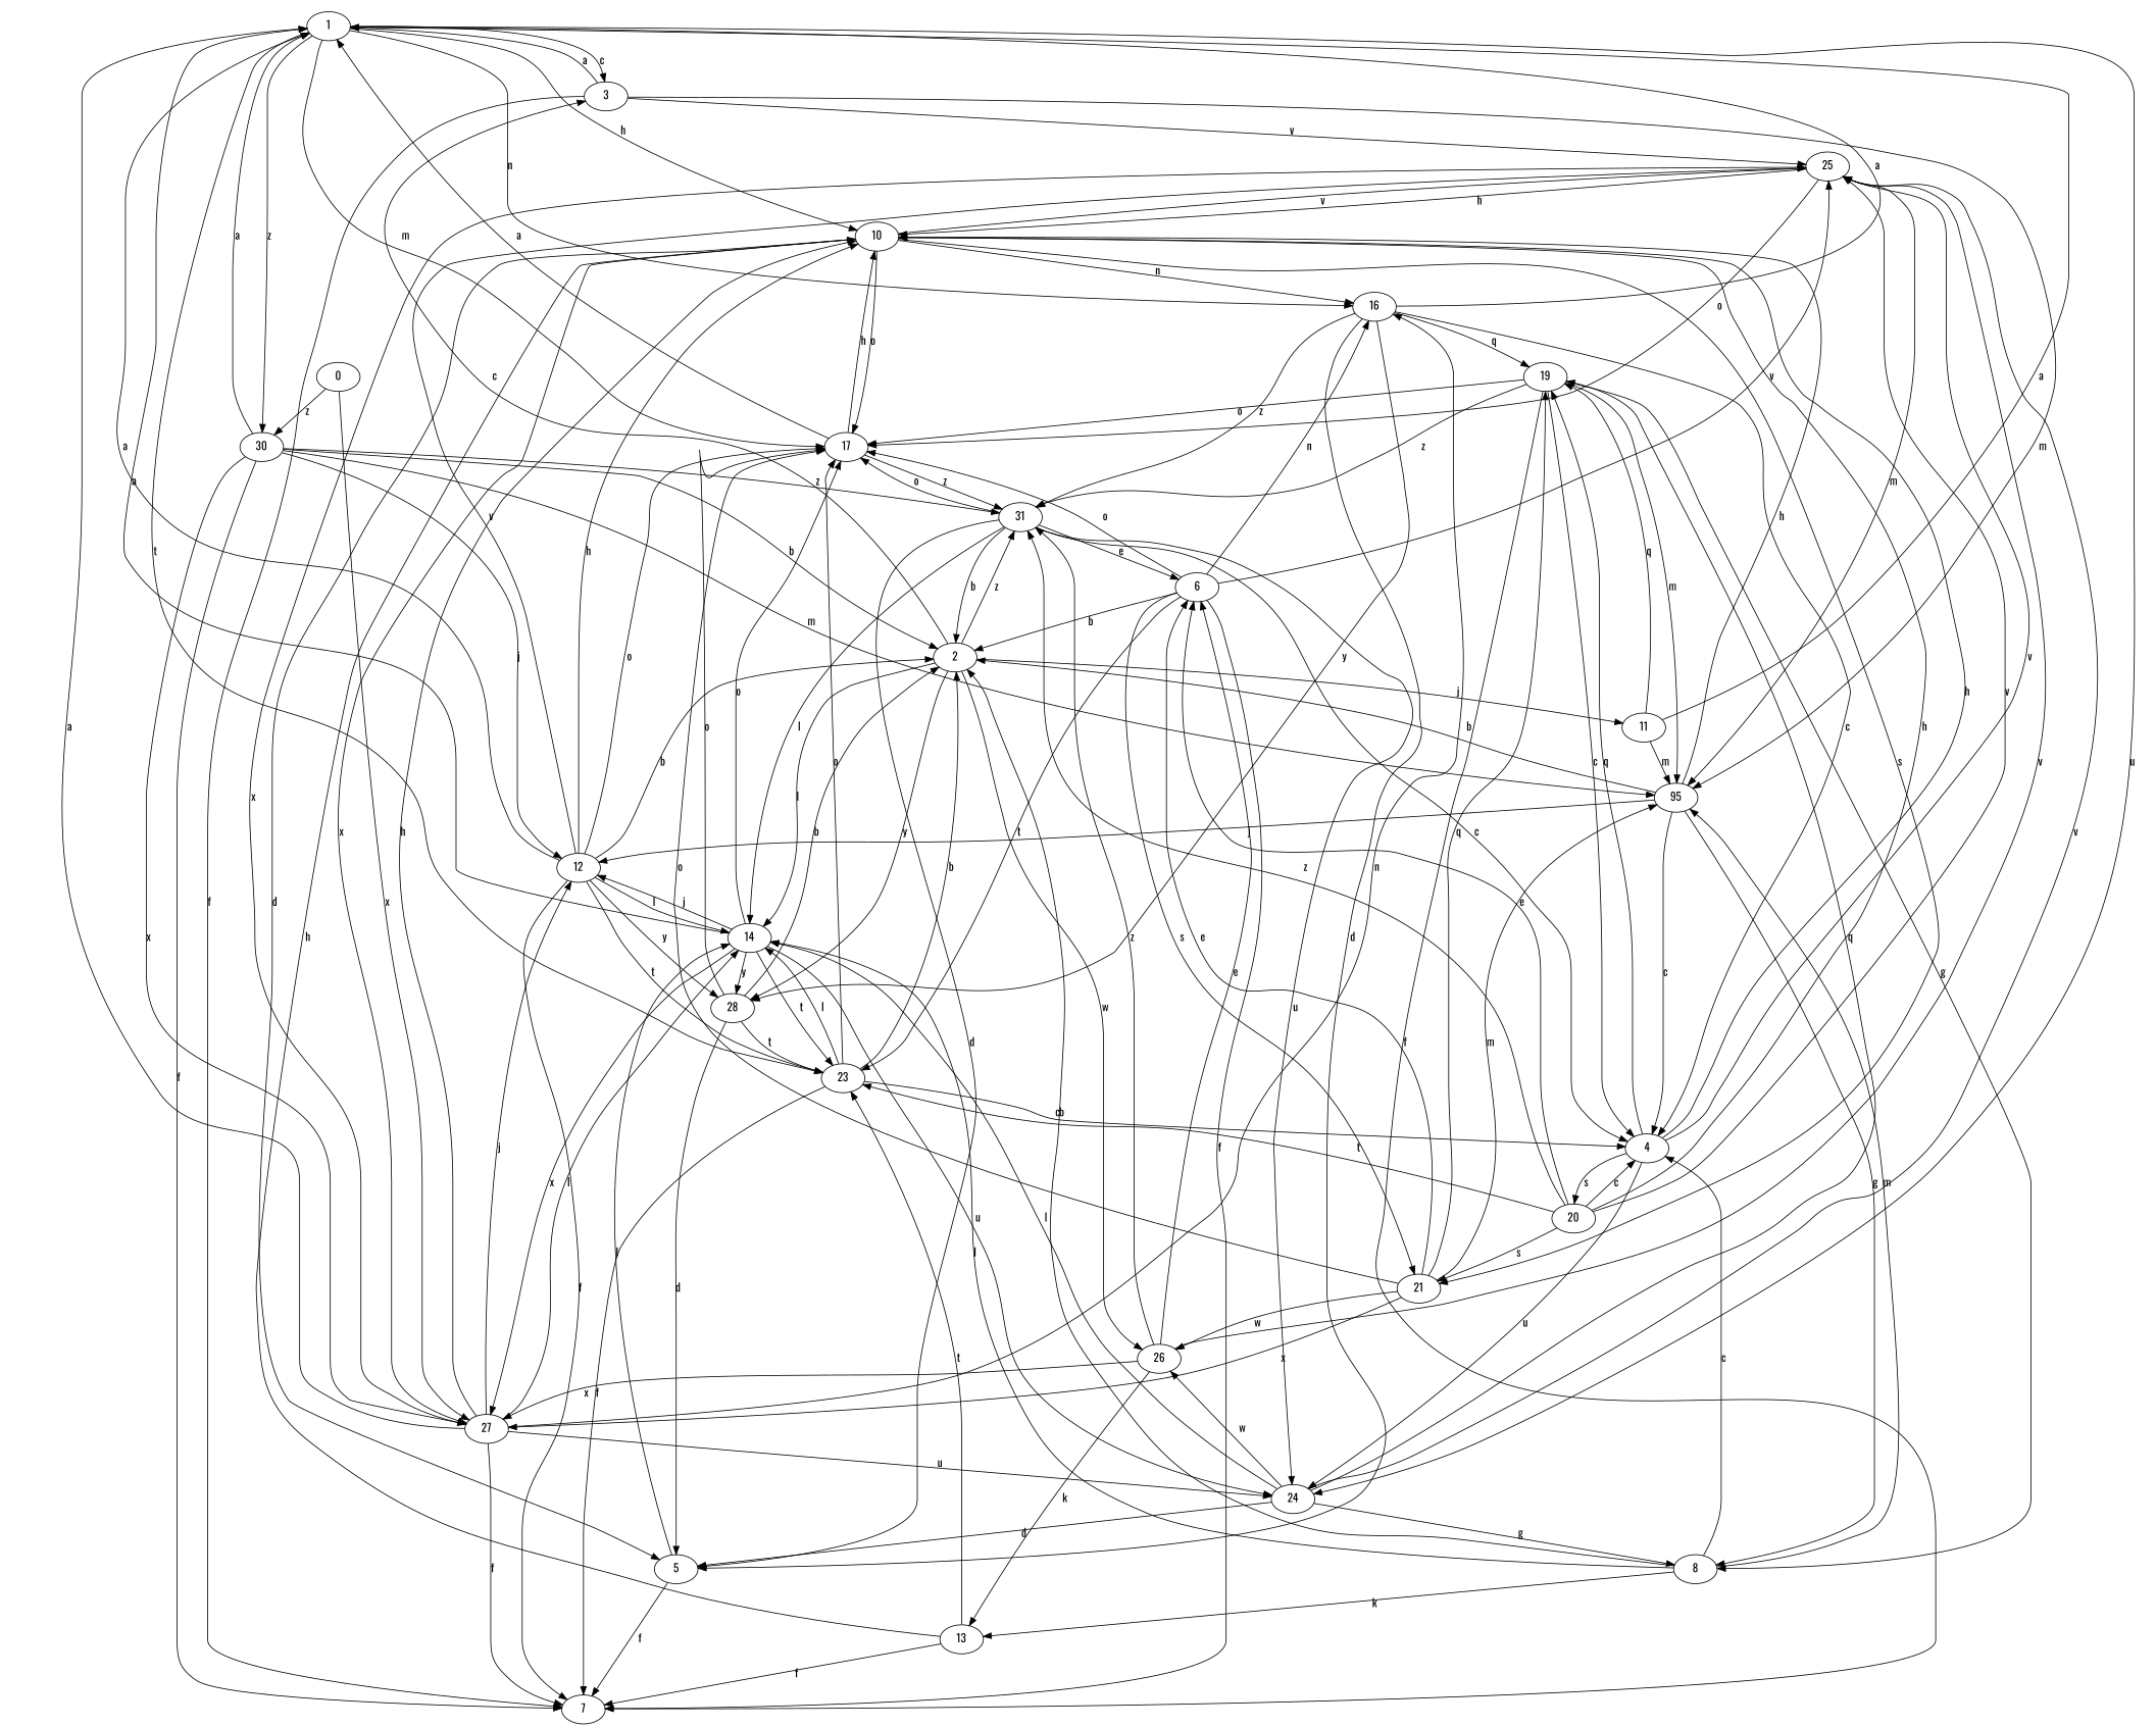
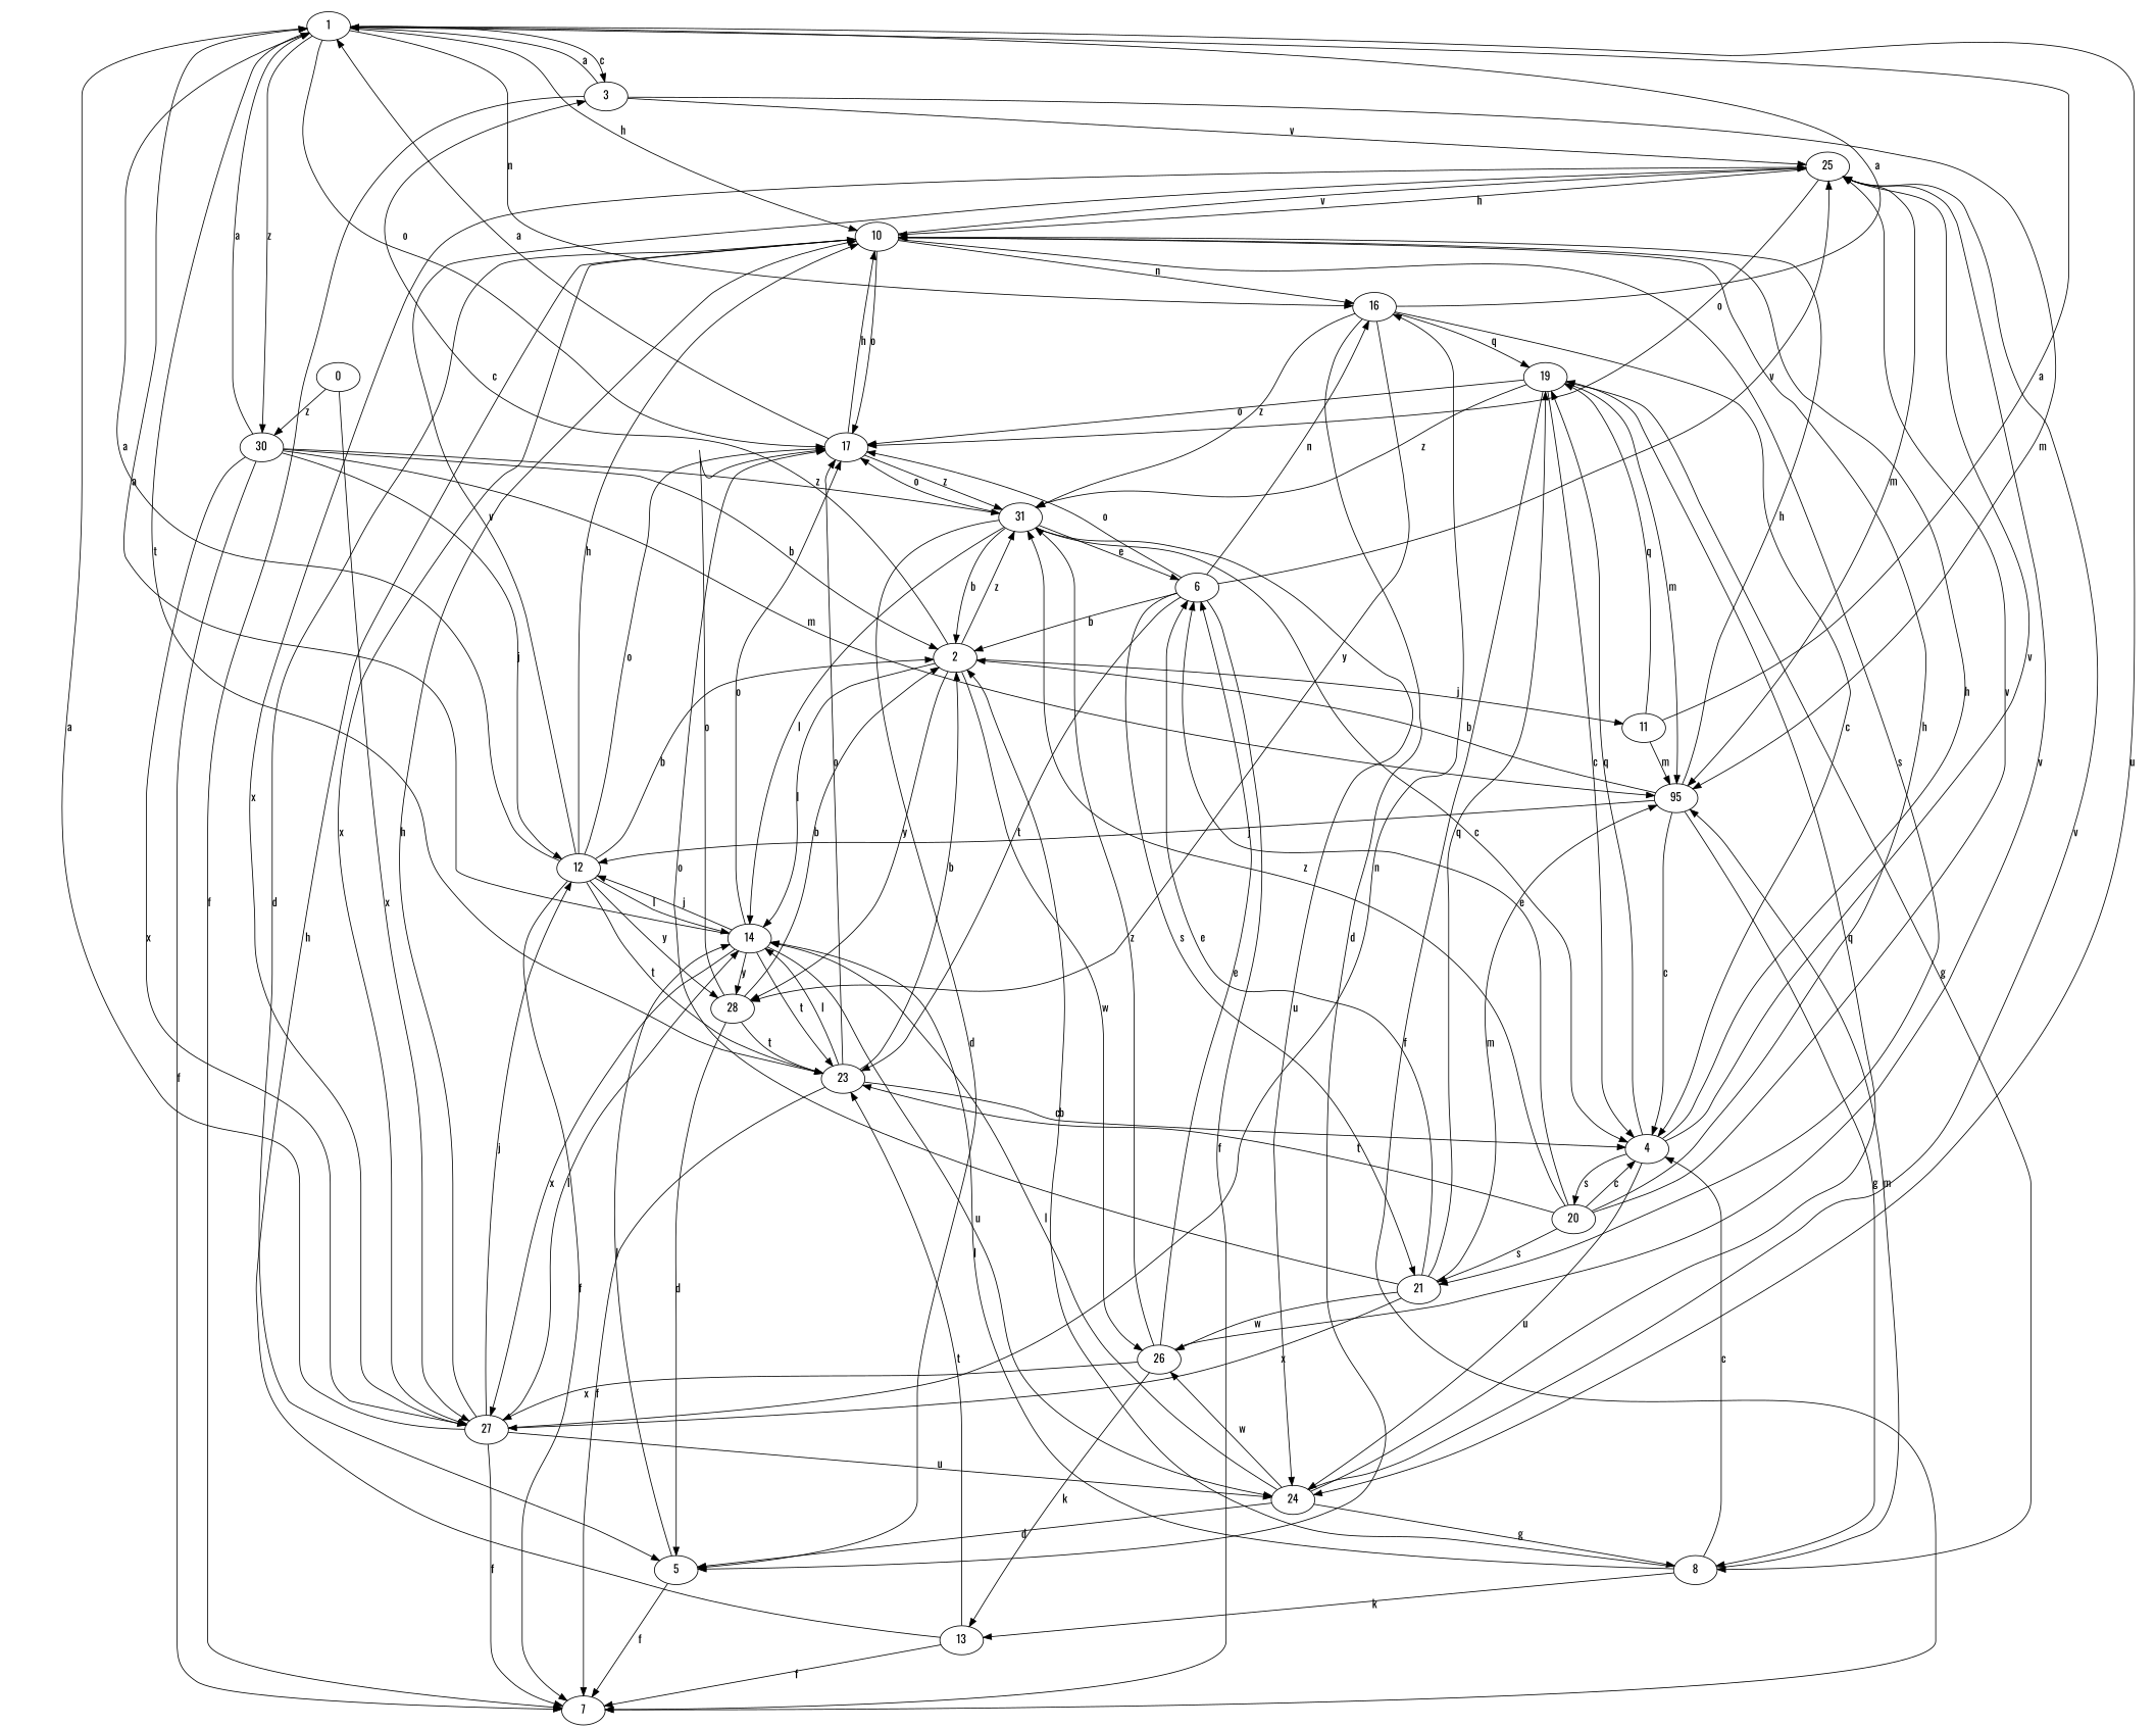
  strict digraph {
    fontname=Oswald
    node [fontname=Oswald]
    edge [fontname=Oswald]
    1
    3
    10
    16
    17
    23
    24
    30
    7
    n10 [label=95]
    25
    5
    21
    27
    28
    31
    4
    19
    2
    14
    26
    8
    12
    11
    6
    13
    20
    0
    1 -> 3 [label=c]
    1 -> 10 [label=h]
    1 -> 16 [label=n]
-   1 -> 17 [label=m]
+   1 -> 17 [label=o]
    1 -> 23 [label=t]
    1 -> 24 [label=u]
    1 -> 30 [label=z]
    3 -> 1 [label=a]
    3 -> 7 [label=f]
    3 -> n10 [label=m]
    3 -> 25 [label=v]
    10 -> 16 [label=n]
    10 -> 17 [label=o]
    10 -> 25 [label=v]
    10 -> 5 [label=d]
    10 -> 21 [label=s]
    10 -> 27 [label=x]
    16 -> 1 [label=a]
    16 -> 5 [label=d]
    16 -> 28 [label=y]
    16 -> 31 [label=z]
    16 -> 4 [label=c]
    16 -> 19 [label=q]
    17 -> 1 [label=a]
    17 -> 10 [label=h]
    17 -> 31 [label=z]
    23 -> 17 [label=o]
    23 -> 7 [label=f]
    23 -> 4 [label=c]
    23 -> 2 [label=b]
    23 -> 14 [label=l]
    24 -> 25 [label=v]
    24 -> 5 [label=d]
    24 -> 19 [label=q]
    24 -> 14 [label=l]
    24 -> 26 [label=w]
    24 -> 8 [label=g]
    30 -> 1 [label=a]
    30 -> 7 [label=f]
    30 -> n10 [label=m]
    30 -> 27 [label=x]
    30 -> 31 [label=z]
    30 -> 2 [label=b]
    30 -> 12 [label=j]
    n10 -> 10 [label=h]
    n10 -> 4 [label=c]
    n10 -> 2 [label=b]
    n10 -> 8 [label=g]
    n10 -> 12 [label=j]
    25 -> 10 [label=h]
    25 -> 17 [label=o]
    25 -> n10 [label=m]
    25 -> 27 [label=x]
    5 -> 7 [label=f]
    5 -> 14 [label=l]
    21 -> 17 [label=o]
    21 -> n10 [label=m]
    21 -> 27 [label=x]
    21 -> 19 [label=q]
    21 -> 26 [label=w]
    21 -> 6 [label=e]
    27 -> 1 [label=a]
    27 -> 10 [label=h]
    27 -> 16 [label=n]
    27 -> 24 [label=u]
    27 -> 7 [label=f]
    27 -> 14 [label=l]
    27 -> 12 [label=j]
    28 -> 17 [label=o]
    28 -> 23 [label=t]
    28 -> 5 [label=d]
    28 -> 2 [label=b]
    31 -> 17 [label=o]
    31 -> 24 [label=u]
    31 -> 5 [label=d]
    31 -> 4 [label=c]
    31 -> 2 [label=b]
    31 -> 14 [label=l]
    31 -> 6 [label=e]
    4 -> 10 [label=h]
    4 -> 24 [label=u]
    4 -> 25 [label=v]
    4 -> 19 [label=q]
    4 -> 20 [label=s]
    19 -> 17 [label=o]
    19 -> 7 [label=f]
    19 -> n10 [label=m]
    19 -> 31 [label=z]
    19 -> 4 [label=c]
    19 -> 8 [label=g]
    2 -> 3 [label=c]
    2 -> 28 [label=y]
    2 -> 31 [label=z]
    2 -> 14 [label=l]
    2 -> 26 [label=w]
    2 -> 11 [label=j]
    14 -> 1 [label=a]
    14 -> 17 [label=o]
    14 -> 23 [label=t]
    14 -> 24 [label=u]
    14 -> 27 [label=x]
    14 -> 28 [label=y]
    14 -> 12 [label=j]
    26 -> 25 [label=v]
    26 -> 27 [label=x]
    26 -> 31 [label=z]
    26 -> 6 [label=e]
    26 -> 13 [label=k]
    8 -> n10 [label=m]
    8 -> 4 [label=c]
    8 -> 2 [label=b]
    8 -> 14 [label=l]
    8 -> 13 [label=k]
    12 -> 1 [label=a]
    12 -> 10 [label=h]
    12 -> 17 [label=o]
    12 -> 23 [label=t]
    12 -> 7 [label=f]
    12 -> 25 [label=v]
    12 -> 28 [label=y]
    12 -> 2 [label=b]
    12 -> 14 [label=l]
    11 -> 1 [label=a]
    11 -> n10 [label=m]
    11 -> 19 [label=q]
    6 -> 16 [label=n]
    6 -> 17 [label=o]
    6 -> 23 [label=t]
    6 -> 7 [label=f]
    6 -> 25 [label=v]
    6 -> 21 [label=s]
    6 -> 2 [label=b]
    13 -> 10 [label=h]
    13 -> 23 [label=t]
    13 -> 7 [label=f]
    20 -> 10 [label=h]
    20 -> 23 [label=t]
    20 -> 25 [label=v]
    20 -> 21 [label=s]
    20 -> 31 [label=z]
    20 -> 4 [label=c]
    20 -> 6 [label=e]
    0 -> 30 [label=z]
    0 -> 27 [label=x]
  }
